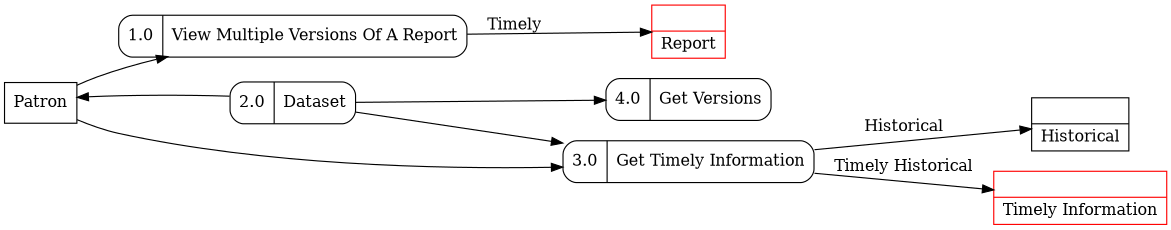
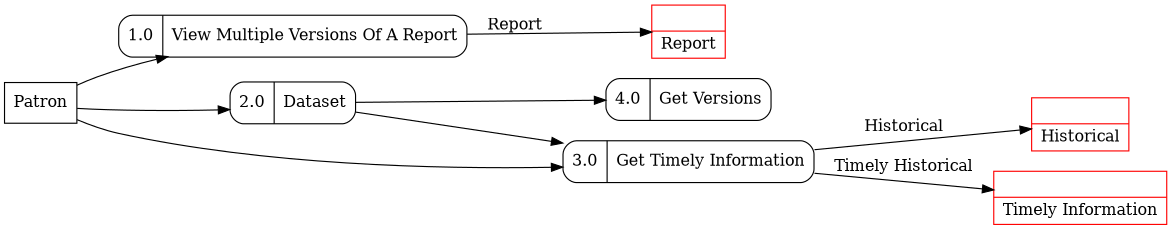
  digraph {
    rankdir=LR
    node [shape=Mrecord]
    n1 [color=red label="<f0>  |<f1> Report " shape=record]
-   n2 [color=black label="<f0>  |<f1> Historical " shape=record]
+   n2 [color=red label="<f0>  |<f1> Historical " shape=record]
    n3 [color=red label="<f0>  |<f1> Timely Information " shape=record]
    n4 [label=Patron shape=box]
    n5 [label="{<f0> 1.0|<f1> View Multiple Versions Of A Report }"]
    n6 [label="{<f0> 2.0|<f1> Dataset }"]
    n7 [label="{<f0> 3.0|<f1> Get Timely Information }"]
    n8 [label="{<f0> 4.0|<f1> Get Versions }"]
    n4 -> n5
-   n6 -> n4
+   n4 -> n6
    n4 -> n7
-   n5 -> n1 [label=Timely]
+   n5 -> n1 [label=Report]
    n6 -> n7
    n6 -> n8
    n7 -> n2 [label=Historical]
    n7 -> n3 [label="Timely Historical"]
  }
